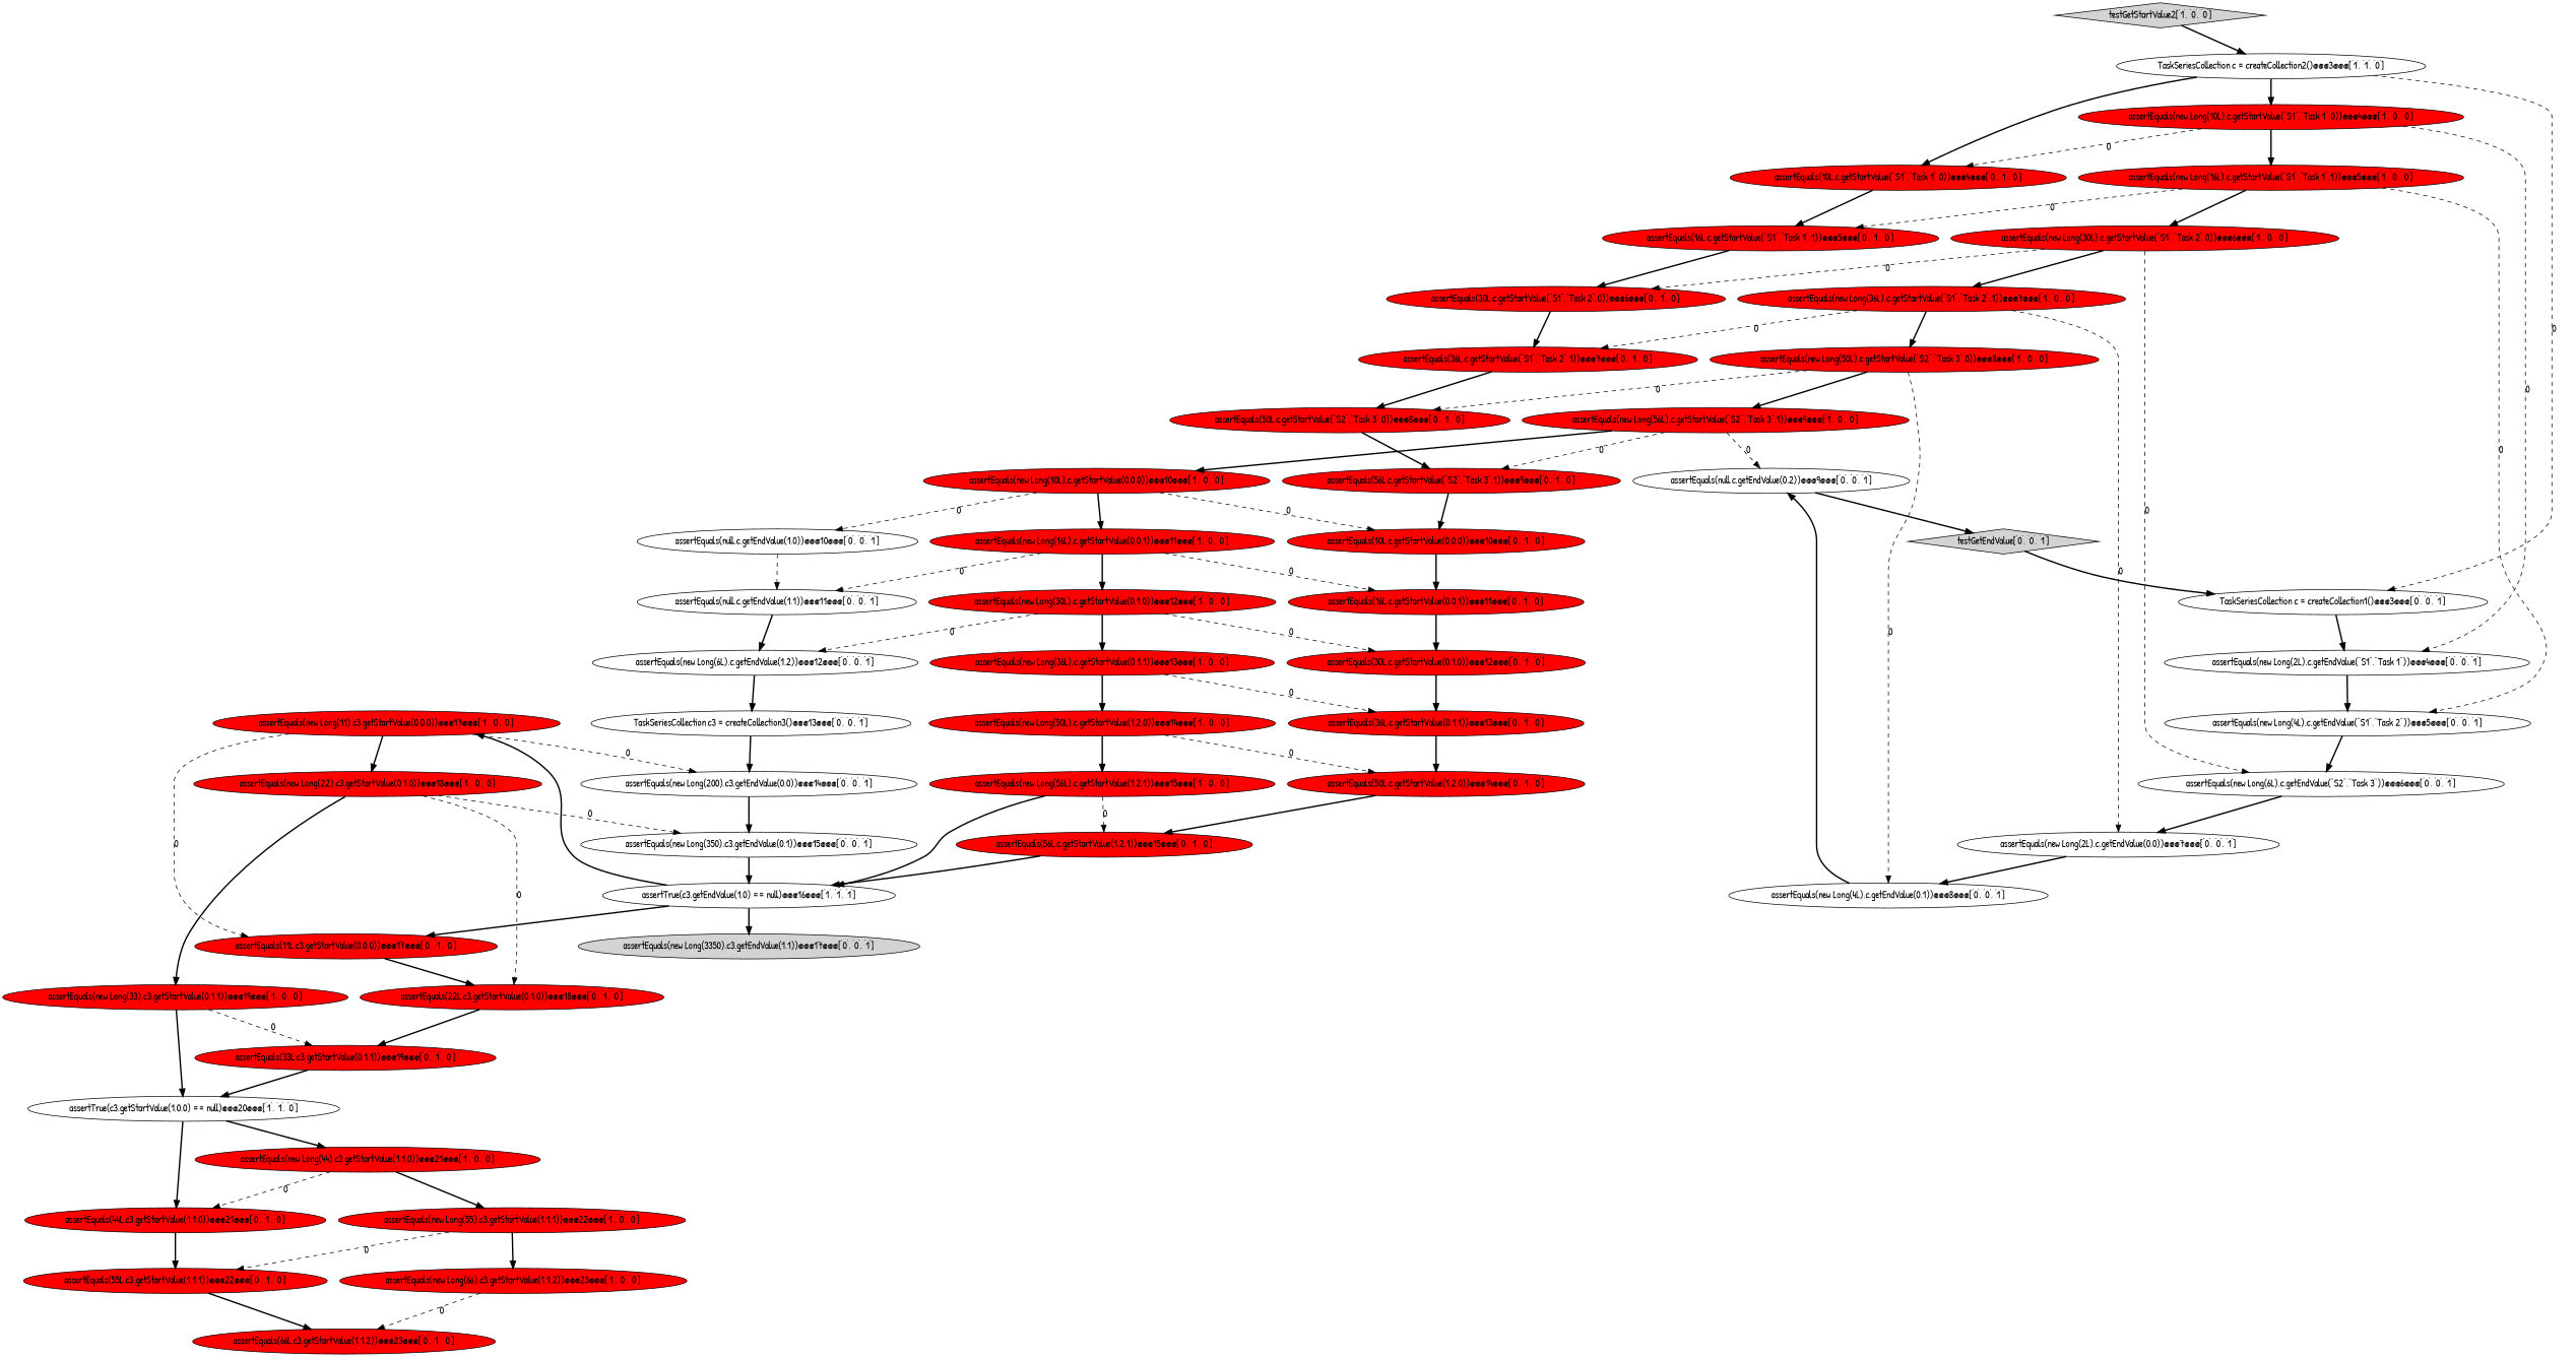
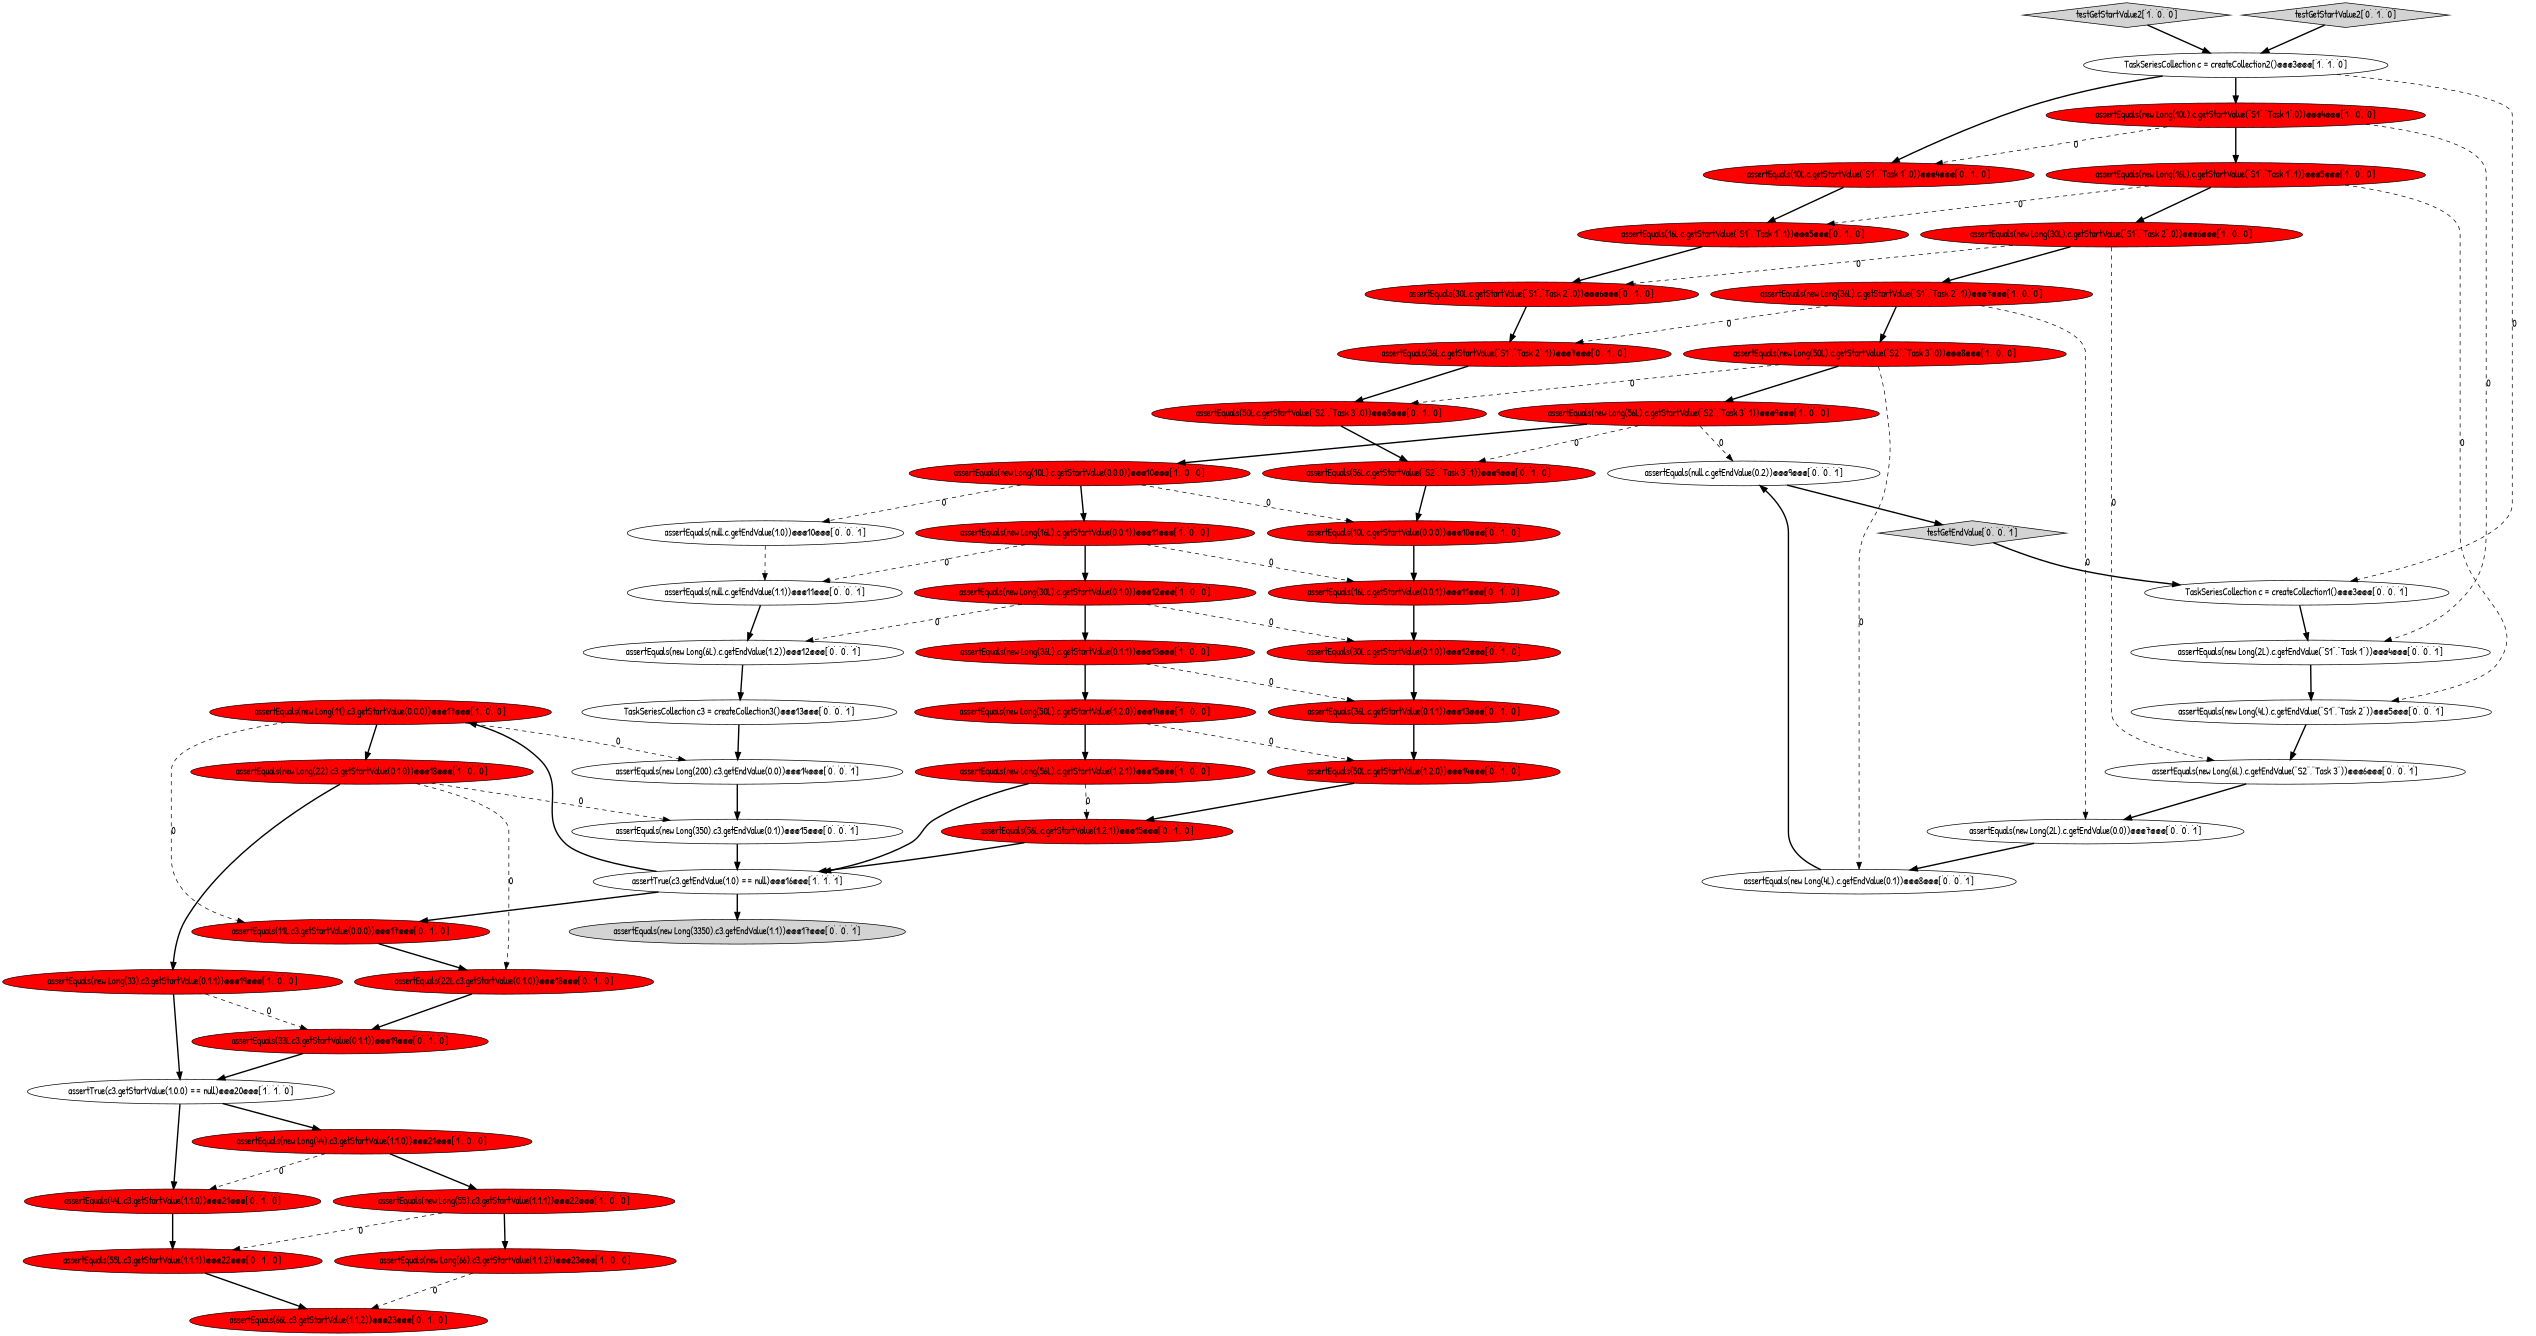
  digraph {
    fontname="Patrick Hand"
    node [fillcolor=red fontname="Patrick Hand" shape=ellipse style=filled]
    edge [fontname="Patrick Hand" style=bold]
    n1 [label="assertEquals(new Long(11),c3.getStartValue(0,0,0))@@@17@@@['1', '0', '0']"]
    n2 [fillcolor=white label="assertEquals(new Long(200),c3.getEndValue(0,0))@@@14@@@['0', '0', '1']"]
    n3 [label="assertEquals(new Long(22),c3.getStartValue(0,1,0))@@@18@@@['1', '0', '0']"]
    n4 [label="assertEquals(11L,c3.getStartValue(0,0,0))@@@17@@@['0', '1', '0']"]
    n5 [fillcolor=white label="assertEquals(new Long(350),c3.getEndValue(0,1))@@@15@@@['0', '0', '1']"]
    n6 [label="assertEquals(22L,c3.getStartValue(0,1,0))@@@18@@@['0', '1', '0']"]
    n7 [label="assertEquals(new Long(33),c3.getStartValue(0,1,1))@@@19@@@['1', '0', '0']"]
    n8 [label="assertEquals(new Long(56L),c.getStartValue(\"S2\",\"Task 3\",1))@@@9@@@['1', '0', '0']"]
    n9 [label="assertEquals(56L,c.getStartValue(\"S2\",\"Task 3\",1))@@@9@@@['0', '1', '0']"]
    n10 [fillcolor=white label="assertEquals(null,c.getEndValue(0,2))@@@9@@@['0', '0', '1']"]
    n11 [label="assertEquals(new Long(10L),c.getStartValue(0,0,0))@@@10@@@['1', '0', '0']"]
    n12 [label="assertEquals(10L,c.getStartValue(0,0,0))@@@10@@@['0', '1', '0']"]
    n13 [fillcolor=lightgray label="testGetEndValue['0', '0', '1']" shape=diamond]
    n14 [fillcolor=white label="assertEquals(null,c.getEndValue(1,0))@@@10@@@['0', '0', '1']"]
    n15 [label="assertEquals(new Long(16L),c.getStartValue(0,0,1))@@@11@@@['1', '0', '0']"]
    n16 [label="assertEquals(44L,c3.getStartValue(1,1,0))@@@21@@@['0', '1', '0']"]
    n17 [label="assertEquals(55L,c3.getStartValue(1,1,1))@@@22@@@['0', '1', '0']"]
    n18 [label="assertEquals(66L,c3.getStartValue(1,1,2))@@@23@@@['0', '1', '0']"]
    n19 [label="assertEquals(30L,c.getStartValue(0,1,0))@@@12@@@['0', '1', '0']"]
    n20 [label="assertEquals(36L,c.getStartValue(0,1,1))@@@13@@@['0', '1', '0']"]
    n21 [label="assertEquals(50L,c.getStartValue(1,2,0))@@@14@@@['0', '1', '0']"]
    n22 [label="assertEquals(16L,c.getStartValue(0,0,1))@@@11@@@['0', '1', '0']"]
    n23 [fillcolor=white label="TaskSeriesCollection c3 = createCollection3()@@@13@@@['0', '0', '1']"]
    n24 [fillcolor=white label="assertTrue(c3.getEndValue(1,0) == null)@@@16@@@['1', '1', '1']"]
    n25 [label="assertEquals(new Long(66),c3.getStartValue(1,1,2))@@@23@@@['1', '0', '0']"]
    n26 [label="assertEquals(33L,c3.getStartValue(0,1,1))@@@19@@@['0', '1', '0']"]
    n27 [fillcolor=white label="assertTrue(c3.getStartValue(1,0,0) == null)@@@20@@@['1', '1', '0']"]
    n28 [fillcolor=white label="assertEquals(new Long(2L),c.getEndValue(\"S1\",\"Task 1\"))@@@4@@@['0', '0', '1']"]
    n29 [fillcolor=white label="assertEquals(new Long(4L),c.getEndValue(\"S1\",\"Task 2\"))@@@5@@@['0', '0', '1']"]
    n30 [fillcolor=white label="assertEquals(new Long(6L),c.getEndValue(\"S2\",\"Task 3\"))@@@6@@@['0', '0', '1']"]
    n31 [fillcolor=white label="assertEquals(null,c.getEndValue(1,1))@@@11@@@['0', '0', '1']"]
    n32 [fillcolor=white label="assertEquals(new Long(6L),c.getEndValue(1,2))@@@12@@@['0', '0', '1']"]
    n33 [label="assertEquals(new Long(30L),c.getStartValue(0,1,0))@@@12@@@['1', '0', '0']"]
    n34 [label="assertEquals(new Long(36L),c.getStartValue(0,1,1))@@@13@@@['1', '0', '0']"]
    n35 [fillcolor=lightgray label="assertEquals(new Long(3350),c3.getEndValue(1,1))@@@17@@@['0', '0', '1']"]
    n36 [label="assertEquals(new Long(16L),c.getStartValue(\"S1\",\"Task 1\",1))@@@5@@@['1', '0', '0']"]
    n37 [label="assertEquals(new Long(30L),c.getStartValue(\"S1\",\"Task 2\",0))@@@6@@@['1', '0', '0']"]
    n38 [label="assertEquals(16L,c.getStartValue(\"S1\",\"Task 1\",1))@@@5@@@['0', '1', '0']"]
    n39 [label="assertEquals(30L,c.getStartValue(\"S1\",\"Task 2\",0))@@@6@@@['0', '1', '0']"]
    n40 [label="assertEquals(new Long(36L),c.getStartValue(\"S1\",\"Task 2\",1))@@@7@@@['1', '0', '0']"]
    n41 [label="assertEquals(new Long(55),c3.getStartValue(1,1,1))@@@22@@@['1', '0', '0']"]
    n42 [label="assertEquals(new Long(50L),c.getStartValue(1,2,0))@@@14@@@['1', '0', '0']"]
    n43 [label="assertEquals(new Long(56L),c.getStartValue(1,2,1))@@@15@@@['1', '0', '0']"]
    n44 [fillcolor=white label="assertEquals(new Long(4L),c.getEndValue(0,1))@@@8@@@['0', '0', '1']"]
    n45 [label="assertEquals(new Long(44),c3.getStartValue(1,1,0))@@@21@@@['1', '0', '0']"]
    n46 [label="assertEquals(10L,c.getStartValue(\"S1\",\"Task 1\",0))@@@4@@@['0', '1', '0']"]
    n47 [label="assertEquals(36L,c.getStartValue(\"S1\",\"Task 2\",1))@@@7@@@['0', '1', '0']"]
    n48 [label="assertEquals(50L,c.getStartValue(\"S2\",\"Task 3\",0))@@@8@@@['0', '1', '0']"]
    n49 [fillcolor=white label="assertEquals(new Long(2L),c.getEndValue(0,0))@@@7@@@['0', '0', '1']"]
    n50 [label="assertEquals(new Long(10L),c.getStartValue(\"S1\",\"Task 1\",0))@@@4@@@['1', '0', '0']"]
    n51 [fillcolor=lightgray label="testGetStartValue2['1', '0', '0']" shape=diamond]
    n52 [fillcolor=white label="TaskSeriesCollection c = createCollection2()@@@3@@@['1', '1', '0']"]
    n53 [fillcolor=white label="TaskSeriesCollection c = createCollection1()@@@3@@@['0', '0', '1']"]
+   n54 [fillcolor=lightgray label="testGetStartValue2['0', '1', '0']" shape=diamond]
    n55 [label="assertEquals(new Long(50L),c.getStartValue(\"S2\",\"Task 3\",0))@@@8@@@['1', '0', '0']"]
    n56 [label="assertEquals(56L,c.getStartValue(1,2,1))@@@15@@@['0', '1', '0']"]
    n1 -> n2 [label=0 style=dashed]
    n1 -> n3
    n1 -> n4 [label=0 style=dashed]
    n2 -> n5
    n3 -> n5 [label=0 style=dashed]
    n3 -> n6 [label=0 style=dashed]
    n3 -> n7
    n4 -> n6
    n5 -> n24
    n6 -> n26
    n7 -> n26 [label=0 style=dashed]
    n7 -> n27
    n8 -> n9 [label=0 style=dashed]
    n8 -> n10 [label=0 style=dashed]
    n8 -> n11
    n9 -> n12
    n10 -> n13
    n11 -> n12 [label=0 style=dashed]
    n11 -> n14 [label=0 style=dashed]
    n11 -> n15
    n12 -> n22
    n13 -> n53
    n14 -> n31 [style=dashed]
    n15 -> n22 [label=0 style=dashed]
    n15 -> n31 [label=0 style=dashed]
    n15 -> n33
    n16 -> n17
    n17 -> n18
    n19 -> n20
    n20 -> n21
    n21 -> n56
    n22 -> n19
    n23 -> n2
    n24 -> n1
    n24 -> n4
    n24 -> n35
    n25 -> n18 [label=0 style=dashed]
    n26 -> n27
    n27 -> n16
    n27 -> n45
    n28 -> n29
    n29 -> n30
    n30 -> n49
    n31 -> n32
    n32 -> n23
    n33 -> n19 [label=0 style=dashed]
    n33 -> n32 [label=0 style=dashed]
    n33 -> n34
    n34 -> n20 [label=0 style=dashed]
    n34 -> n42
    n36 -> n29 [label=0 style=dashed]
    n36 -> n37
    n36 -> n38 [label=0 style=dashed]
    n37 -> n30 [label=0 style=dashed]
    n37 -> n39 [label=0 style=dashed]
    n37 -> n40
    n38 -> n39
    n39 -> n47
    n40 -> n47 [label=0 style=dashed]
    n40 -> n49 [label=0 style=dashed]
    n40 -> n55
    n41 -> n17 [label=0 style=dashed]
    n41 -> n25
    n42 -> n21 [label=0 style=dashed]
    n42 -> n43
    n43 -> n24
    n43 -> n56 [label=0 style=dashed]
    n44 -> n10
    n45 -> n16 [label=0 style=dashed]
    n45 -> n41
    n46 -> n38
    n47 -> n48
    n48 -> n9
    n49 -> n44
    n50 -> n28 [label=0 style=dashed]
    n50 -> n36
    n50 -> n46 [label=0 style=dashed]
    n51 -> n52
    n52 -> n46
    n52 -> n50
    n52 -> n53 [label=0 style=dashed]
    n53 -> n28
+   n54 -> n52
    n55 -> n8
    n55 -> n44 [label=0 style=dashed]
    n55 -> n48 [label=0 style=dashed]
    n56 -> n24
  }
